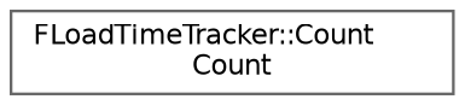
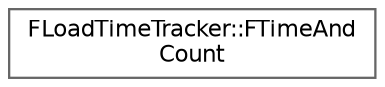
  digraph {
    rankdir=LR
-   n1 [color=grey40 fillcolor=white fontname=Helvetica fontsize=10 height=0.2 label="FLoadTimeTracker::Count\lCount" shape=box style=filled width=0.4]
+   n1 [color=grey40 fillcolor=white fontname=Helvetica fontsize=10 height=0.2 label="FLoadTimeTracker::FTimeAnd\lCount" shape=box style=filled width=0.4]
  }
